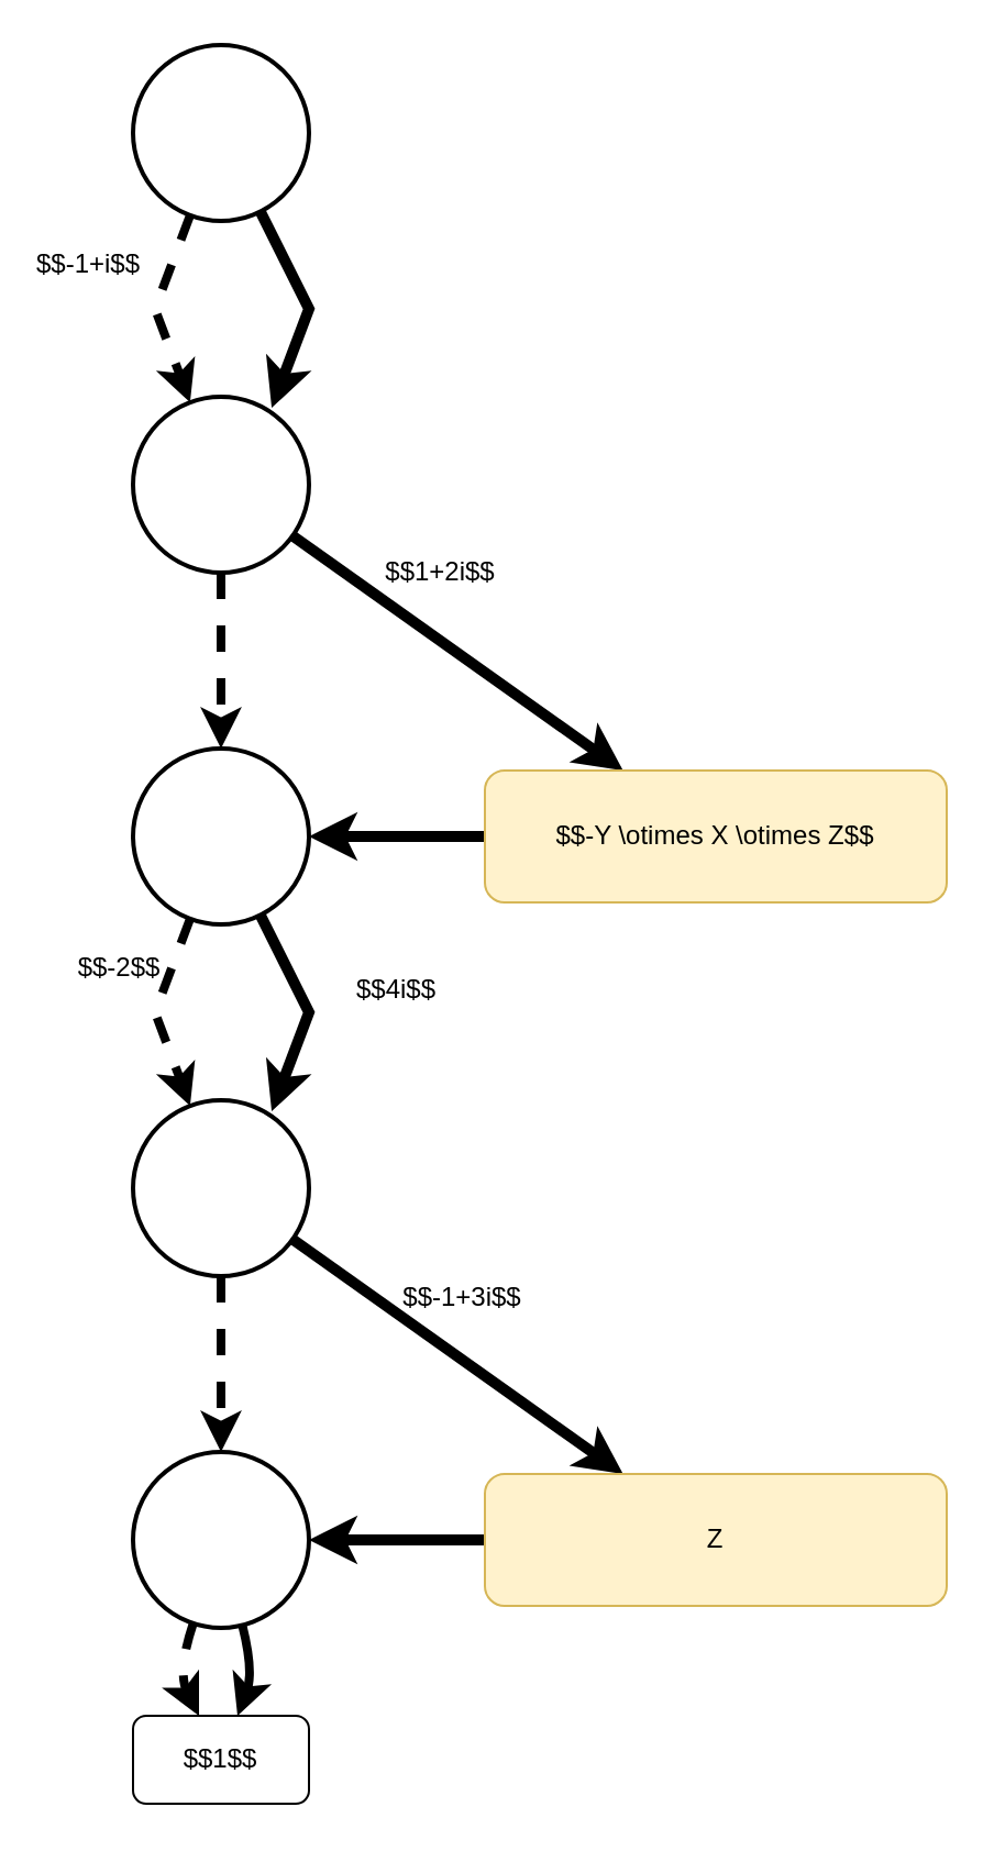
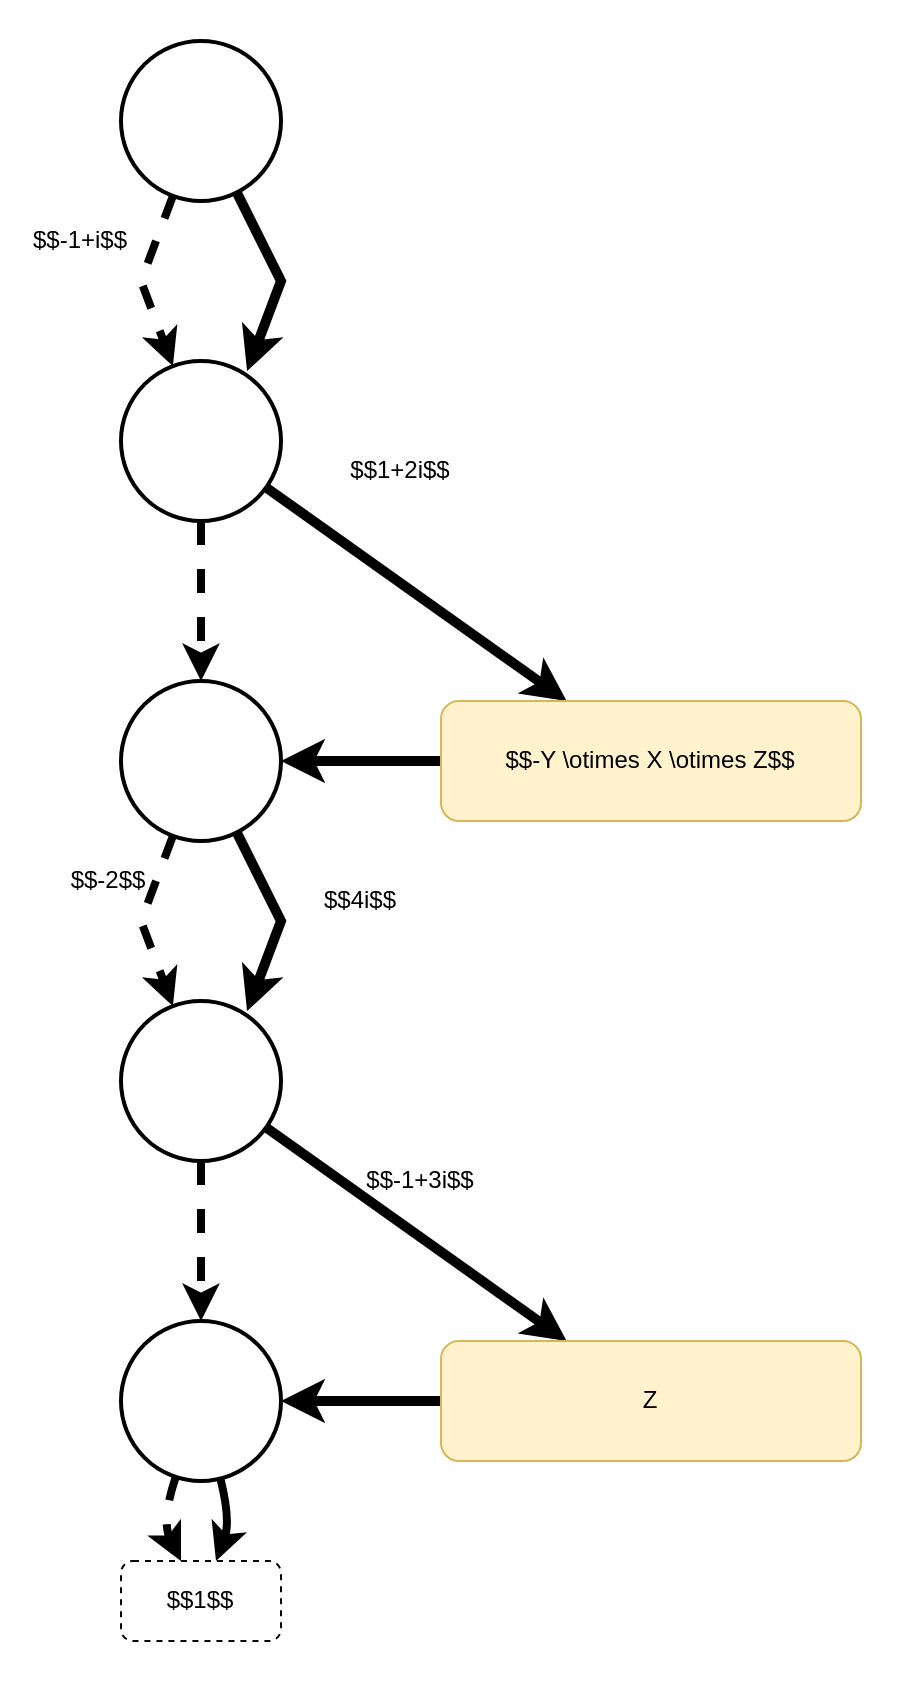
  <mxCell id="0" />
  <mxCell id="1" parent="0" />
  <mxCell id="2" style="rounded=0;orthogonalLoop=1;jettySize=auto;html=1;strokeWidth=5;" parent="1" source="4" target="16" edge="1"><mxGeometry relative="1" as="geometry" /></mxCell>
  <mxCell id="3" style="edgeStyle=none;rounded=0;orthogonalLoop=1;jettySize=auto;html=1;strokeWidth=4;dashed=1;" parent="1" source="4" target="7" edge="1"><mxGeometry relative="1" as="geometry" /></mxCell>
  <mxCell id="4" value="" style="ellipse;whiteSpace=wrap;html=1;aspect=fixed;strokeWidth=2;fontSize=24;" parent="1" vertex="1"><mxGeometry x="60" y="180" width="80" height="80" as="geometry" /></mxCell>
  <mxCell id="5" style="edgeStyle=none;rounded=0;orthogonalLoop=1;jettySize=auto;html=1;strokeWidth=4;dashed=1;" parent="1" source="7" target="10" edge="1"><mxGeometry relative="1" as="geometry"><Array as="points"><mxPoint x="70" y="460" /></Array></mxGeometry></mxCell>
  <mxCell id="6" style="edgeStyle=none;rounded=0;orthogonalLoop=1;jettySize=auto;html=1;strokeWidth=5;entryX=0.788;entryY=0.063;entryDx=0;entryDy=0;entryPerimeter=0;" parent="1" source="7" target="10" edge="1"><mxGeometry relative="1" as="geometry"><Array as="points"><mxPoint x="140" y="460" /></Array></mxGeometry></mxCell>
  <mxCell id="7" value="" style="ellipse;whiteSpace=wrap;html=1;aspect=fixed;strokeWidth=2;fontSize=24;" parent="1" vertex="1"><mxGeometry x="60" y="340" width="80" height="80" as="geometry" /></mxCell>
  <mxCell id="8" style="edgeStyle=none;rounded=0;orthogonalLoop=1;jettySize=auto;html=1;strokeWidth=4;dashed=1;" parent="1" source="10" target="13" edge="1"><mxGeometry relative="1" as="geometry" /></mxCell>
  <mxCell id="9" style="edgeStyle=none;rounded=0;orthogonalLoop=1;jettySize=auto;html=1;strokeWidth=5;" parent="1" source="10" target="18" edge="1"><mxGeometry relative="1" as="geometry" /></mxCell>
  <mxCell id="10" value="" style="ellipse;whiteSpace=wrap;html=1;aspect=fixed;strokeWidth=2;fontSize=24;" parent="1" vertex="1"><mxGeometry x="60" y="500" width="80" height="80" as="geometry" /></mxCell>
  <mxCell id="11" style="edgeStyle=none;orthogonalLoop=1;jettySize=auto;html=1;strokeWidth=4;dashed=1;curved=1;" parent="1" source="13" target="14" edge="1"><mxGeometry relative="1" as="geometry"><Array as="points"><mxPoint x="80" y="760" /></Array></mxGeometry></mxCell>
  <mxCell id="12" style="edgeStyle=none;curved=1;orthogonalLoop=1;jettySize=auto;html=1;endArrow=classic;endFill=1;strokeWidth=4;fontSize=12;" parent="1" source="13" target="14" edge="1"><mxGeometry relative="1" as="geometry"><Array as="points"><mxPoint x="115" y="760" /></Array></mxGeometry></mxCell>
  <mxCell id="13" value="" style="ellipse;whiteSpace=wrap;html=1;aspect=fixed;strokeWidth=2;fontSize=24;" parent="1" vertex="1"><mxGeometry x="60" y="660" width="80" height="80" as="geometry" /></mxCell>
- <mxCell id="14" value="$$1$$" style="rounded=1;whiteSpace=wrap;html=1;" parent="1" vertex="1"><mxGeometry x="60" y="780" width="80" height="40" as="geometry" /></mxCell>
+ <mxCell id="14" value="$$1$$" style="rounded=1;whiteSpace=wrap;html=1;dashed=1;" parent="1" vertex="1"><mxGeometry x="60" y="780" width="80" height="40" as="geometry" /></mxCell>
  <mxCell id="15" style="edgeStyle=orthogonalEdgeStyle;rounded=0;orthogonalLoop=1;jettySize=auto;html=1;strokeWidth=5;" parent="1" source="16" target="7" edge="1"><mxGeometry relative="1" as="geometry" /></mxCell>
  <mxCell id="16" value="$$-Y \otimes X \otimes Z$$" style="rounded=1;whiteSpace=wrap;html=1;fillColor=#fff2cc;strokeColor=#d6b656;" parent="1" vertex="1"><mxGeometry x="220" y="350" width="210" height="60" as="geometry" /></mxCell>
  <mxCell id="17" style="edgeStyle=none;rounded=0;orthogonalLoop=1;jettySize=auto;html=1;strokeWidth=5;" parent="1" source="18" target="13" edge="1"><mxGeometry relative="1" as="geometry" /></mxCell>
  <mxCell id="18" value="Z" style="rounded=1;whiteSpace=wrap;html=1;fillColor=#fff2cc;strokeColor=#d6b656;" parent="1" vertex="1"><mxGeometry x="220" y="670" width="210" height="60" as="geometry" /></mxCell>
- <mxCell id="19" value="$$1+2i$$" style="text;html=1;strokeColor=none;fillColor=none;align=center;verticalAlign=middle;whiteSpace=wrap;rounded=0;" vertex="1" parent="1"><mxGeometry x="180" y="250" width="40" height="20" as="geometry" /></mxCell>
+ <mxCell id="19" value="$$1+2i$$" style="text;html=1;strokeColor=none;fillColor=none;align=center;verticalAlign=middle;whiteSpace=wrap;rounded=0;" vertex="1" parent="1"><mxGeometry x="180" y="225" width="40" height="20" as="geometry" /></mxCell>
  <mxCell id="20" value="$$-1+3i$$" style="text;html=1;strokeColor=none;fillColor=none;align=center;verticalAlign=middle;whiteSpace=wrap;rounded=0;" vertex="1" parent="1"><mxGeometry x="190" y="580" width="40" height="20" as="geometry" /></mxCell>
  <mxCell id="21" value="$$-2$$" style="text;html=1;strokeColor=none;fillColor=none;align=center;verticalAlign=middle;whiteSpace=wrap;rounded=0;" vertex="1" parent="1"><mxGeometry x="34" y="430" width="40" height="20" as="geometry" /></mxCell>
  <mxCell id="22" value="$$4i$$" style="text;html=1;strokeColor=none;fillColor=none;align=center;verticalAlign=middle;whiteSpace=wrap;rounded=0;" vertex="1" parent="1"><mxGeometry x="160" y="440" width="40" height="20" as="geometry" /></mxCell>
  <mxCell id="23" style="edgeStyle=none;rounded=0;orthogonalLoop=1;jettySize=auto;html=1;strokeWidth=4;dashed=1;" edge="1" parent="1" source="25"><mxGeometry relative="1" as="geometry"><mxPoint x="85.955" y="182.547" as="targetPoint" /><Array as="points"><mxPoint x="70" y="140" /></Array></mxGeometry></mxCell>
  <mxCell id="24" style="edgeStyle=none;rounded=0;orthogonalLoop=1;jettySize=auto;html=1;strokeWidth=5;entryX=0.788;entryY=0.063;entryDx=0;entryDy=0;entryPerimeter=0;" edge="1" parent="1" source="25"><mxGeometry relative="1" as="geometry"><mxPoint x="123.04" y="185.04" as="targetPoint" /><Array as="points"><mxPoint x="140" y="140" /></Array></mxGeometry></mxCell>
  <mxCell id="25" value="" style="ellipse;whiteSpace=wrap;html=1;aspect=fixed;strokeWidth=2;fontSize=24;" vertex="1" parent="1"><mxGeometry x="60" width="80" height="80" as="geometry" y="20" /></mxCell>
  <mxCell id="26" value="$$-1+i$$" style="text;html=1;strokeColor=none;fillColor=none;align=center;verticalAlign=middle;whiteSpace=wrap;rounded=0;" vertex="1" parent="1"><mxGeometry x="20" y="110" width="40" height="20" as="geometry" /></mxCell>
